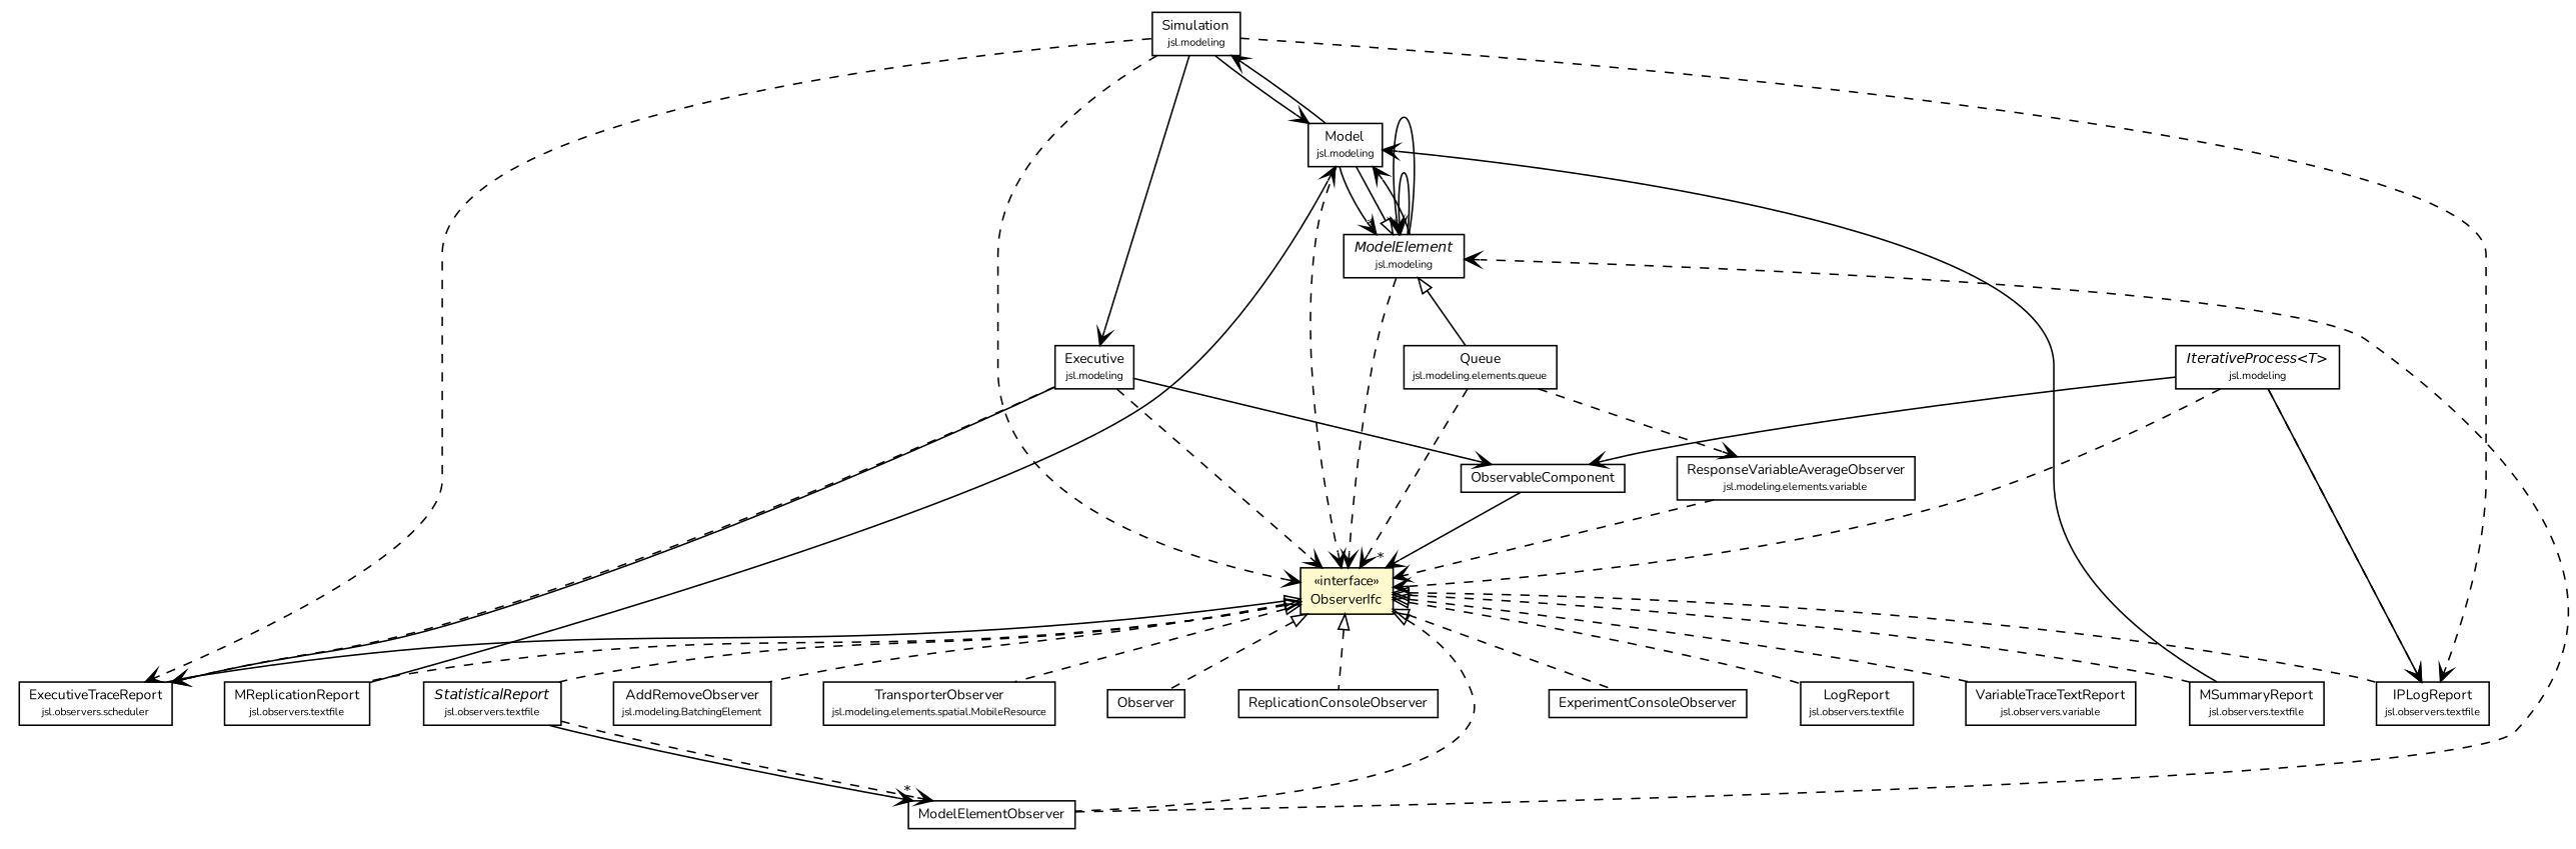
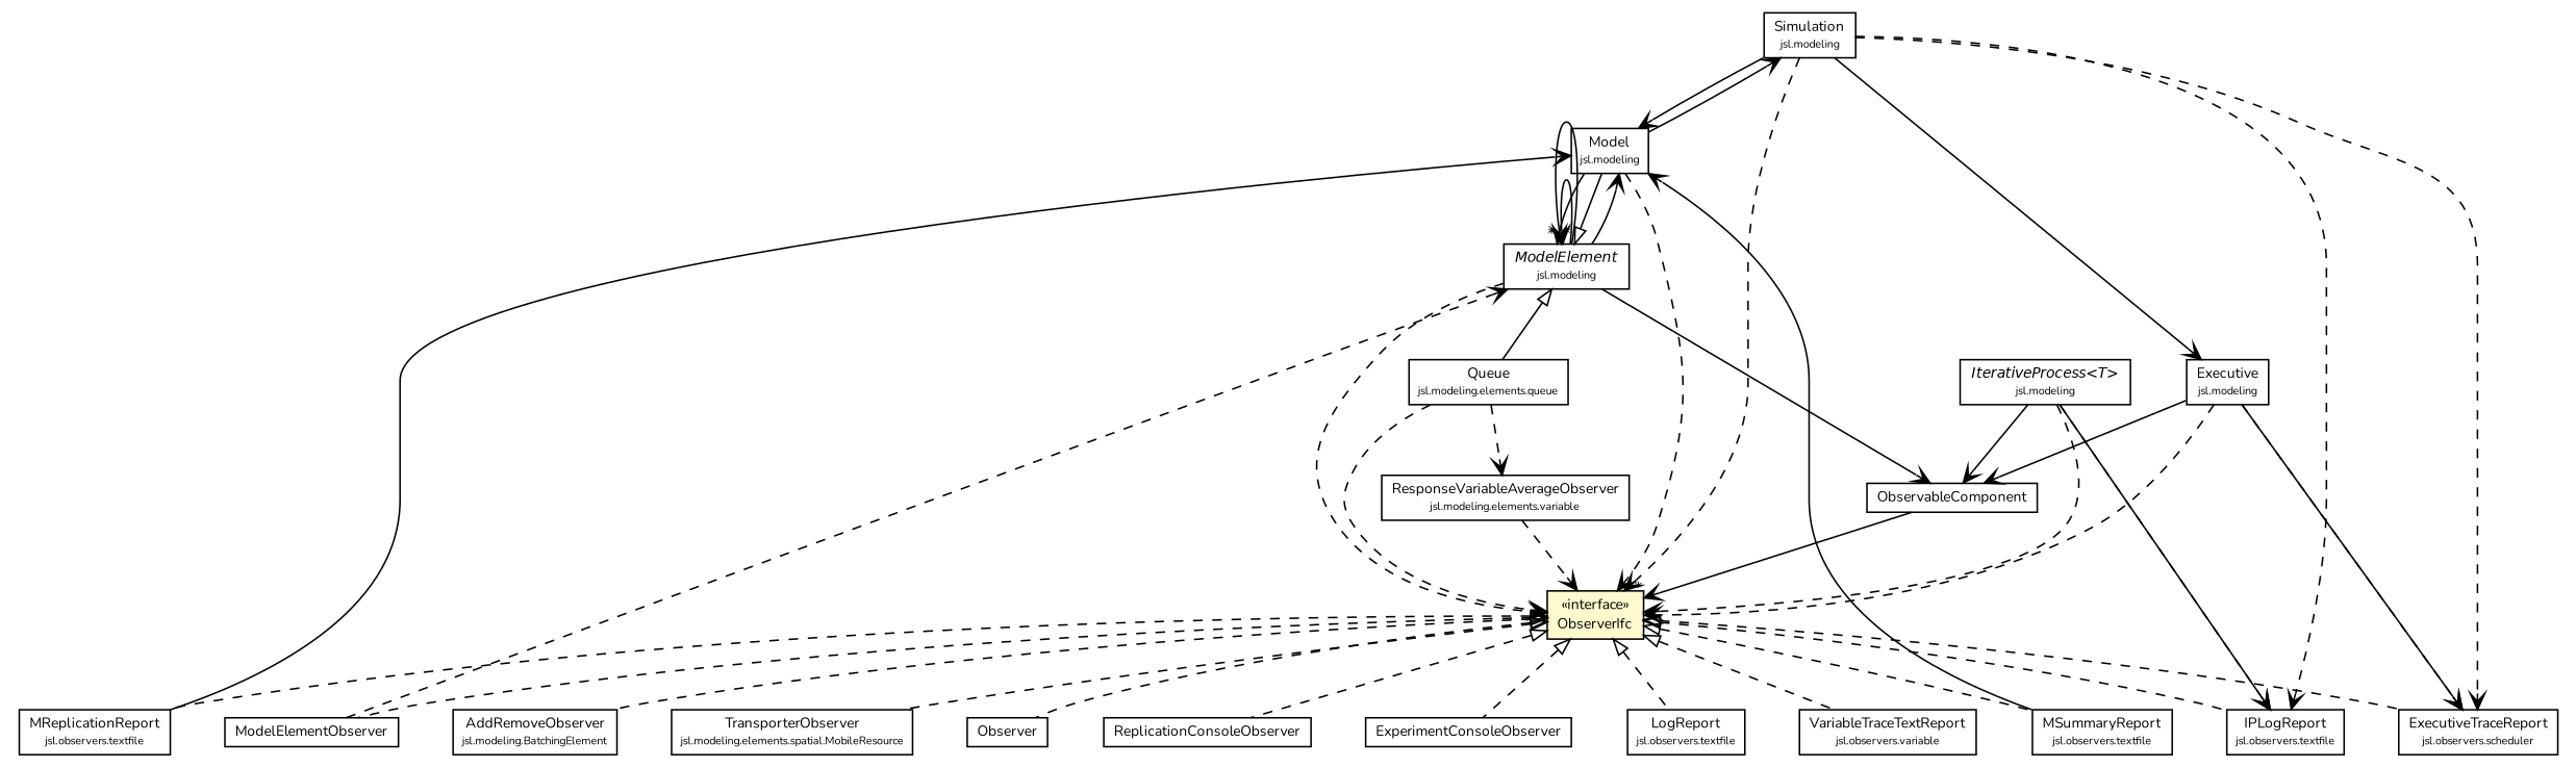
  digraph {
    fontname=Nunito
    nodesep=0.25
    ranksep=0.5
    node [fontcolor=black fontname=Nunito fontsize=9.0 shape=plaintext]
    edge [arrowhead=open color=black fontcolor=black fontname=Nunito fontsize=10.0 headport=p labelfontname=Helvetica labelfontsize=10 tailport=p style=dashed]
    n1 [label=<<table title="jsl.modeling.Simulation" border="0" cellborder="1" cellspacing="0" cellpadding="2" port="p" href="../modeling/Simulation.html"> 		<tr><td><table border="0" cellspacing="0" cellpadding="1"> <tr><td align="center" balign="center"> Simulation </td></tr> <tr><td align="center" balign="center"><font point-size="7.0"> jsl.modeling </font></td></tr> 		</table></td></tr> 		</table>>]
    n2 [label=<<table title="jsl.modeling.Model" border="0" cellborder="1" cellspacing="0" cellpadding="2" port="p" href="../modeling/Model.html"> 		<tr><td><table border="0" cellspacing="0" cellpadding="1"> <tr><td align="center" balign="center"> Model </td></tr> <tr><td align="center" balign="center"><font point-size="7.0"> jsl.modeling </font></td></tr> 		</table></td></tr> 		</table>>]
    n3 [label=<<table title="jsl.modeling.Executive" border="0" cellborder="1" cellspacing="0" cellpadding="2" port="p" href="../modeling/Executive.html"> 		<tr><td><table border="0" cellspacing="0" cellpadding="1"> <tr><td align="center" balign="center"> Executive </td></tr> <tr><td align="center" balign="center"><font point-size="7.0"> jsl.modeling </font></td></tr> 		</table></td></tr> 		</table>>]
    n4 [label=<<table title="jsl.observers.ObserverIfc" border="0" cellborder="1" cellspacing="0" cellpadding="2" port="p" bgcolor="lemonChiffon" href="./ObserverIfc.html"> 		<tr><td><table border="0" cellspacing="0" cellpadding="1"> <tr><td align="center" balign="center"> &#171;interface&#187; </td></tr> <tr><td align="center" balign="center"> ObserverIfc </td></tr> 		</table></td></tr> 		</table>>]
    n5 [label=<<table title="jsl.observers.scheduler.ExecutiveTraceReport" border="0" cellborder="1" cellspacing="0" cellpadding="2" port="p" href="./scheduler/ExecutiveTraceReport.html"> 		<tr><td><table border="0" cellspacing="0" cellpadding="1"> <tr><td align="center" balign="center"> ExecutiveTraceReport </td></tr> <tr><td align="center" balign="center"><font point-size="7.0"> jsl.observers.scheduler </font></td></tr> 		</table></td></tr> 		</table>>]
    n6 [label=<<table title="jsl.observers.textfile.IPLogReport" border="0" cellborder="1" cellspacing="0" cellpadding="2" port="p" href="./textfile/IPLogReport.html"> 		<tr><td><table border="0" cellspacing="0" cellpadding="1"> <tr><td align="center" balign="center"> IPLogReport </td></tr> <tr><td align="center" balign="center"><font point-size="7.0"> jsl.observers.textfile </font></td></tr> 		</table></td></tr> 		</table>>]
    n7 [label=<<table title="jsl.modeling.ModelElement" border="0" cellborder="1" cellspacing="0" cellpadding="2" port="p" href="../modeling/ModelElement.html"> 		<tr><td><table border="0" cellspacing="0" cellpadding="1"> <tr><td align="center" balign="center"><font face="Helvetica-Oblique"> ModelElement </font></td></tr> <tr><td align="center" balign="center"><font point-size="7.0"> jsl.modeling </font></td></tr> 		</table></td></tr> 		</table>>]
    n8 [label=<<table title="jsl.observers.ObservableComponent" border="0" cellborder="1" cellspacing="0" cellpadding="2" port="p" href="./ObservableComponent.html"> 		<tr><td><table border="0" cellspacing="0" cellpadding="1"> <tr><td align="center" balign="center"> ObservableComponent </td></tr> 		</table></td></tr> 		</table>>]
    n9 [label=<<table title="jsl.modeling.BatchingElement.AddRemoveObserver" border="0" cellborder="1" cellspacing="0" cellpadding="2" port="p" href="../modeling/BatchingElement.AddRemoveObserver.html"> 		<tr><td><table border="0" cellspacing="0" cellpadding="1"> <tr><td align="center" balign="center"> AddRemoveObserver </td></tr> <tr><td align="center" balign="center"><font point-size="7.0"> jsl.modeling.BatchingElement </font></td></tr> 		</table></td></tr> 		</table>>]
    n10 [label=<<table title="jsl.modeling.elements.spatial.MobileResource.TransporterObserver" border="0" cellborder="1" cellspacing="0" cellpadding="2" port="p" href="../modeling/elements/spatial/MobileResource.TransporterObserver.html"> 		<tr><td><table border="0" cellspacing="0" cellpadding="1"> <tr><td align="center" balign="center"> TransporterObserver </td></tr> <tr><td align="center" balign="center"><font point-size="7.0"> jsl.modeling.elements.spatial.MobileResource </font></td></tr> 		</table></td></tr> 		</table>>]
    n11 [label=<<table title="jsl.observers.TestObserverableObserver.Observer" border="0" cellborder="1" cellspacing="0" cellpadding="2" port="p" href="./TestObserverableObserver.Observer.html"> 		<tr><td><table border="0" cellspacing="0" cellpadding="1"> <tr><td align="center" balign="center"> Observer </td></tr> 		</table></td></tr> 		</table>>]
    n12 [label=<<table title="jsl.observers.ReplicationConsoleObserver" border="0" cellborder="1" cellspacing="0" cellpadding="2" port="p" href="./ReplicationConsoleObserver.html"> 		<tr><td><table border="0" cellspacing="0" cellpadding="1"> <tr><td align="center" balign="center"> ReplicationConsoleObserver </td></tr> 		</table></td></tr> 		</table>>]
    n13 [label=<<table title="jsl.observers.ModelElementObserver" border="0" cellborder="1" cellspacing="0" cellpadding="2" port="p" href="./ModelElementObserver.html"> 		<tr><td><table border="0" cellspacing="0" cellpadding="1"> <tr><td align="center" balign="center"> ModelElementObserver </td></tr> 		</table></td></tr> 		</table>>]
    n14 [label=<<table title="jsl.observers.ExperimentConsoleObserver" border="0" cellborder="1" cellspacing="0" cellpadding="2" port="p" href="./ExperimentConsoleObserver.html"> 		<tr><td><table border="0" cellspacing="0" cellpadding="1"> <tr><td align="center" balign="center"> ExperimentConsoleObserver </td></tr> 		</table></td></tr> 		</table>>]
-   n15 [label=<<table title="jsl.observers.textfile.StatisticalReport" border="0" cellborder="1" cellspacing="0" cellpadding="2" port="p" href="./textfile/StatisticalReport.html"> 		<tr><td><table border="0" cellspacing="0" cellpadding="1"> <tr><td align="center" balign="center"><font face="Helvetica-Oblique"> StatisticalReport </font></td></tr> <tr><td align="center" balign="center"><font point-size="7.0"> jsl.observers.textfile </font></td></tr> 		</table></td></tr> 		</table>>]
    n16 [label=<<table title="jsl.observers.textfile.MSummaryReport" border="0" cellborder="1" cellspacing="0" cellpadding="2" port="p" href="./textfile/MSummaryReport.html"> 		<tr><td><table border="0" cellspacing="0" cellpadding="1"> <tr><td align="center" balign="center"> MSummaryReport </td></tr> <tr><td align="center" balign="center"><font point-size="7.0"> jsl.observers.textfile </font></td></tr> 		</table></td></tr> 		</table>>]
    n17 [label=<<table title="jsl.observers.textfile.MReplicationReport" border="0" cellborder="1" cellspacing="0" cellpadding="2" port="p" href="./textfile/MReplicationReport.html"> 		<tr><td><table border="0" cellspacing="0" cellpadding="1"> <tr><td align="center" balign="center"> MReplicationReport </td></tr> <tr><td align="center" balign="center"><font point-size="7.0"> jsl.observers.textfile </font></td></tr> 		</table></td></tr> 		</table>>]
    n18 [label=<<table title="jsl.observers.textfile.LogReport" border="0" cellborder="1" cellspacing="0" cellpadding="2" port="p" href="./textfile/LogReport.html"> 		<tr><td><table border="0" cellspacing="0" cellpadding="1"> <tr><td align="center" balign="center"> LogReport </td></tr> <tr><td align="center" balign="center"><font point-size="7.0"> jsl.observers.textfile </font></td></tr> 		</table></td></tr> 		</table>>]
    n19 [label=<<table title="jsl.observers.variable.VariableTraceTextReport" border="0" cellborder="1" cellspacing="0" cellpadding="2" port="p" href="./variable/VariableTraceTextReport.html"> 		<tr><td><table border="0" cellspacing="0" cellpadding="1"> <tr><td align="center" balign="center"> VariableTraceTextReport </td></tr> <tr><td align="center" balign="center"><font point-size="7.0"> jsl.observers.variable </font></td></tr> 		</table></td></tr> 		</table>>]
    n20 [label=<<table title="jsl.modeling.elements.queue.Queue" border="0" cellborder="1" cellspacing="0" cellpadding="2" port="p" href="../modeling/elements/queue/Queue.html"> 		<tr><td><table border="0" cellspacing="0" cellpadding="1"> <tr><td align="center" balign="center"> Queue </td></tr> <tr><td align="center" balign="center"><font point-size="7.0"> jsl.modeling.elements.queue </font></td></tr> 		</table></td></tr> 		</table>>]
    n21 [label=<<table title="jsl.modeling.elements.variable.ResponseVariableAverageObserver" border="0" cellborder="1" cellspacing="0" cellpadding="2" port="p" href="../modeling/elements/variable/ResponseVariableAverageObserver.html"> 		<tr><td><table border="0" cellspacing="0" cellpadding="1"> <tr><td align="center" balign="center"> ResponseVariableAverageObserver </td></tr> <tr><td align="center" balign="center"><font point-size="7.0"> jsl.modeling.elements.variable </font></td></tr> 		</table></td></tr> 		</table>>]
    n22 [label=<<table title="jsl.modeling.IterativeProcess" border="0" cellborder="1" cellspacing="0" cellpadding="2" port="p" href="../modeling/IterativeProcess.html"> 		<tr><td><table border="0" cellspacing="0" cellpadding="1"> <tr><td align="center" balign="center"><font face="Helvetica-Oblique"> IterativeProcess&lt;T&gt; </font></td></tr> <tr><td align="center" balign="center"><font point-size="7.0"> jsl.modeling </font></td></tr> 		</table></td></tr> 		</table>>]
    n1 -> n2 [style=""]
    n1 -> n3 [style=""]
    n1 -> n4
    n1 -> n5
    n1 -> n6
    n2 -> n1 [style=""]
    n2 -> n4
    n2 -> n7 [headlabel="*" style=""]
    n3 -> n4
    n3 -> n5 [style=""]
    n3 -> n5
    n3 -> n8 [style=""]
-   n4 -> n5 [arrowtail=empty dir=back fontsize=10 style=solid arrowhead="" color="" fontcolor=""]
+   n4 -> n5 [arrowtail=empty dir=back fontsize=10 arrowhead="" color="" fontcolor=""]
    n4 -> n6 [arrowtail=empty dir=back fontsize=10 arrowhead="" color="" fontcolor=""]
    n4 -> n9 [arrowtail=empty dir=back fontsize=10 arrowhead="" color="" fontcolor=""]
    n4 -> n10 [arrowtail=empty dir=back fontsize=10 arrowhead="" color="" fontcolor=""]
    n4 -> n11 [arrowtail=empty dir=back fontsize=10 arrowhead="" color="" fontcolor=""]
    n4 -> n12 [arrowtail=empty dir=back fontsize=10 arrowhead="" color="" fontcolor=""]
    n4 -> n13 [arrowtail=empty dir=back fontsize=10 arrowhead="" color="" fontcolor=""]
    n4 -> n14 [arrowtail=empty dir=back fontsize=10 arrowhead="" color="" fontcolor=""]
-   n4 -> n15 [arrowtail=empty dir=back fontsize=10 arrowhead="" color="" fontcolor=""]
    n4 -> n16 [arrowtail=empty dir=back fontsize=10 arrowhead="" color="" fontcolor=""]
    n4 -> n17 [arrowtail=empty dir=back fontsize=10 arrowhead="" color="" fontcolor=""]
    n4 -> n18 [arrowtail=empty dir=back fontsize=10 arrowhead="" color="" fontcolor=""]
    n4 -> n19 [arrowtail=empty dir=back fontsize=10 arrowhead="" color="" fontcolor=""]
    n7 -> n2 [arrowtail=empty dir=back fontsize=10 arrowhead="" color="" fontcolor="" style=""]
    n7 -> n2 [style=""]
    n7 -> n4
    n7 -> n7 [headlabel="*" style=""]
    n7 -> n7 [style=""]
+   n7 -> n8 [style=""]
    n7 -> n20 [arrowtail=empty dir=back fontsize=10 arrowhead="" color="" fontcolor="" style=""]
    n8 -> n4 [headlabel="*" style=""]
    n13 -> n7
-   n15 -> n13 [headlabel="*" style=""]
-   n15 -> n13
    n16 -> n2 [style=""]
    n17 -> n2 [style=""]
    n20 -> n4
    n20 -> n21
    n21 -> n4
    n22 -> n4
    n22 -> n6 [style=""]
    n22 -> n6
    n22 -> n8 [style=""]
  }
